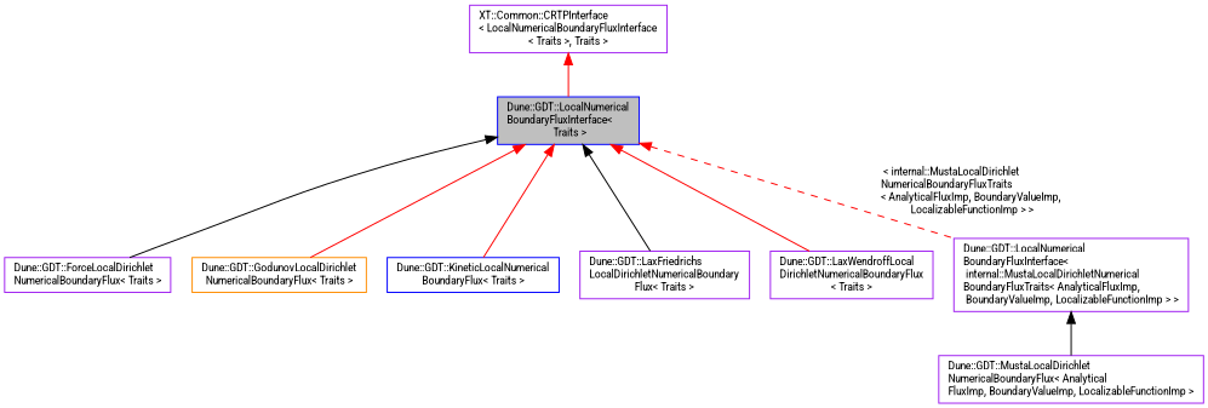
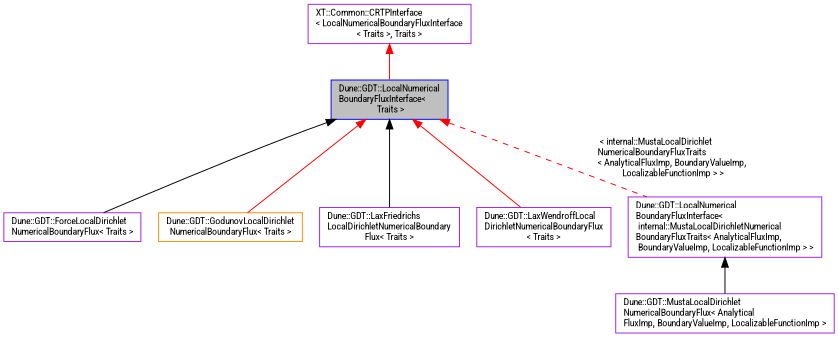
  digraph {
    rankdir=TB
    fontname="Roboto Condensed"
    node [color=purple fillcolor=white fontname="Roboto Condensed" fontsize=10 shape=record style=filled]
    edge [color=red dir=back fontname="Roboto Condensed" fontsize=10 labelfontname=Helvetica labelfontsize=10 style=solid]
    n1 [color=blue fillcolor=grey75 fontcolor=black height=0.2 label="Dune::GDT::LocalNumerical\lBoundaryFluxInterface\<\l Traits \>" width=0.4]
    n2 [height=0.2 label="Dune::GDT::ForceLocalDirichlet\lNumericalBoundaryFlux\< Traits \>" width=0.4]
    n3 [color=darkorange height=0.2 label="Dune::GDT::GodunovLocalDirichlet\lNumericalBoundaryFlux\< Traits \>" width=0.4]
-   n4 [color=blue height=0.2 label="Dune::GDT::KineticLocalNumerical\lBoundaryFlux\< Traits \>" width=0.4]
    n5 [height=0.2 label="Dune::GDT::LaxFriedrichs\lLocalDirichletNumericalBoundary\lFlux\< Traits \>" width=0.4]
    n6 [height=0.2 label="Dune::GDT::LaxWendroffLocal\lDirichletNumericalBoundaryFlux\l\< Traits \>" width=0.4]
    n7 [height=0.2 label="Dune::GDT::LocalNumerical\lBoundaryFluxInterface\<\l internal::MustaLocalDirichletNumerical\lBoundaryFluxTraits\< AnalyticalFluxImp,\l BoundaryValueImp, LocalizableFunctionImp \> \>" width=0.4]
    n8 [height=0.2 label="XT::Common::CRTPInterface\l\< LocalNumericalBoundaryFluxInterface\l\< Traits \>, Traits \>" width=0.4]
    n9 [height=0.2 label="Dune::GDT::MustaLocalDirichlet\lNumericalBoundaryFlux\< Analytical\lFluxImp, BoundaryValueImp, LocalizableFunctionImp \>" width=0.4]
    n1 -> n2 [color=black]
    n1 -> n3
-   n1 -> n4
    n1 -> n5 [color=black]
    n1 -> n6
    n1 -> n7 [label=" \< internal::MustaLocalDirichlet\lNumericalBoundaryFluxTraits\l\< AnalyticalFluxImp, BoundaryValueImp,\l LocalizableFunctionImp \> \>" style=dashed]
    n7 -> n9 [color=black]
    n8 -> n1
  }
